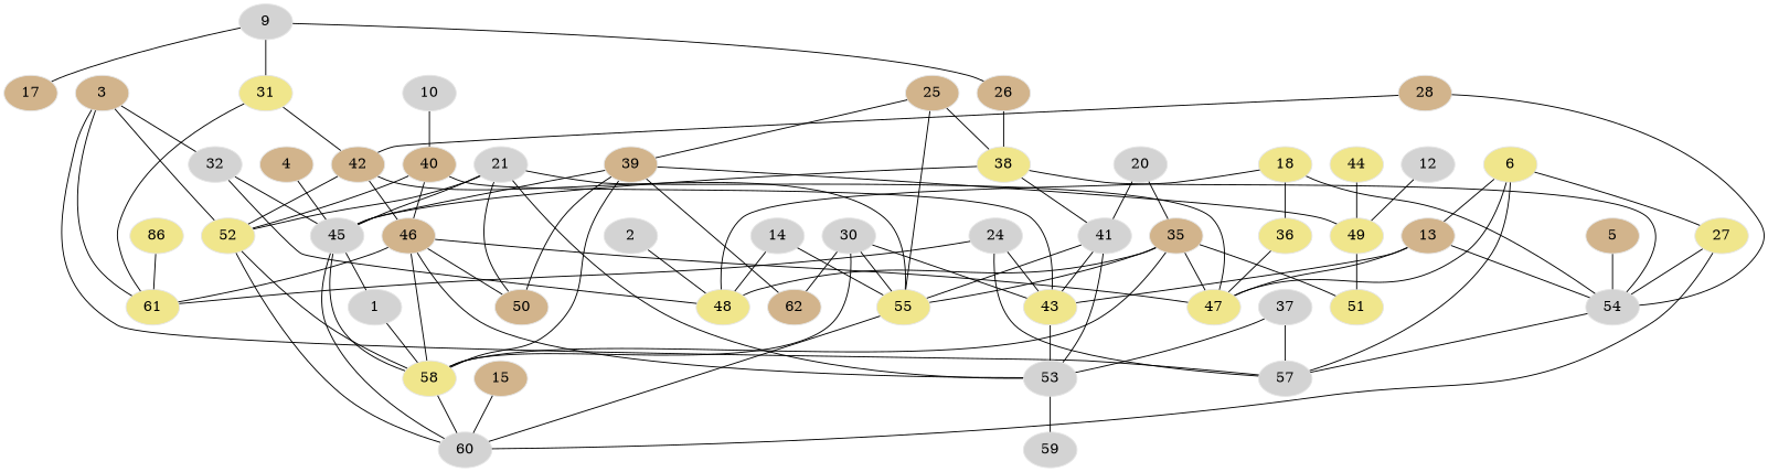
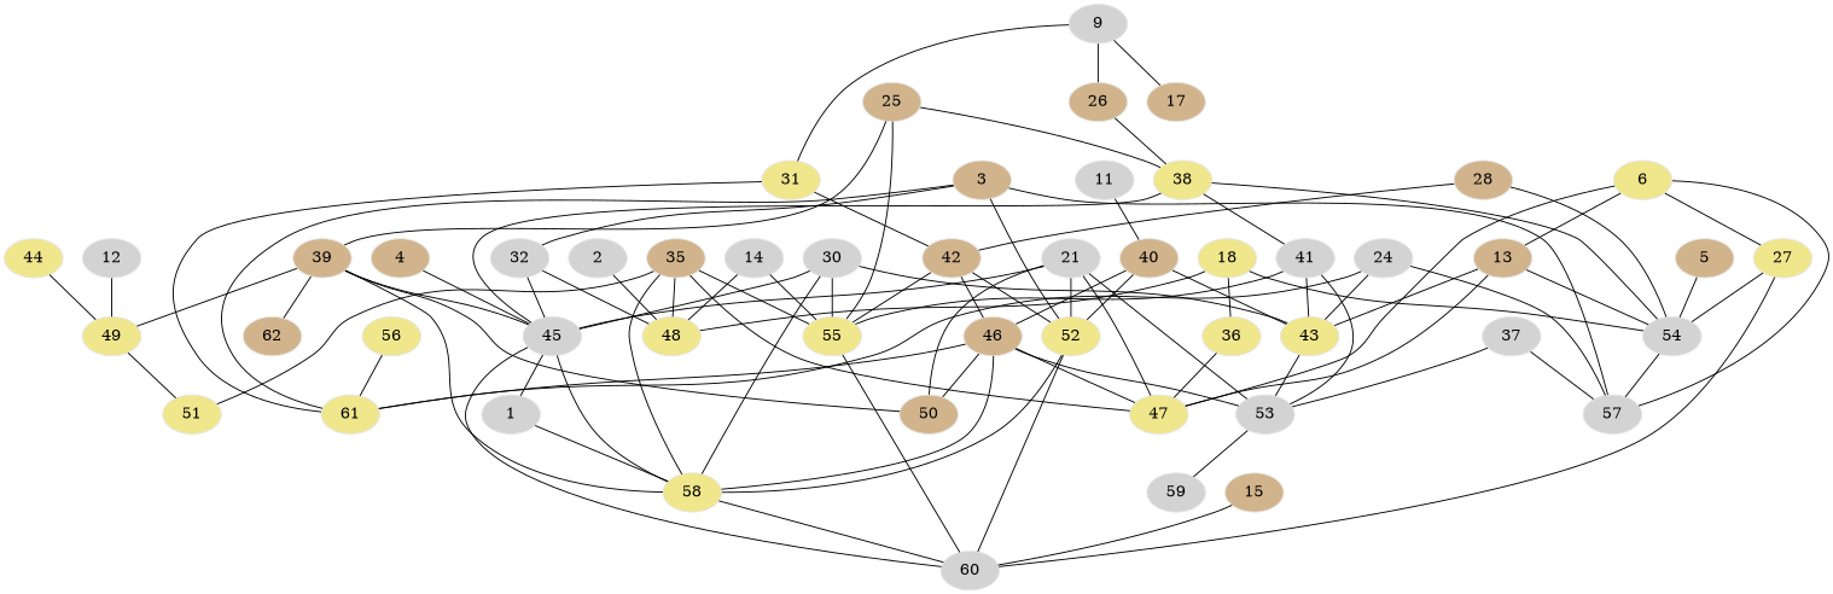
  graph {
    node [color=gray90 fillcolor=lightgrey style=filled]
    edge [weight=1.0]
    58 [fillcolor=khaki]
    1
    60
    48 [fillcolor=khaki]
    2
    3 [fillcolor=tan]
    32
    52 [fillcolor=khaki]
    57
    61 [fillcolor=khaki]
    45
    4 [fillcolor=tan]
    5 [fillcolor=tan]
    54
    6 [fillcolor=khaki]
    13 [fillcolor=tan]
    27 [fillcolor=khaki]
    47 [fillcolor=khaki]
    43 [fillcolor=khaki]
    17 [fillcolor=tan]
    9
    26 [fillcolor=tan]
    31 [fillcolor=khaki]
    38 [fillcolor=khaki]
    42 [fillcolor=tan]
    40 [fillcolor=tan]
-   10
+   10 [label=11]
    46 [fillcolor=tan]
    49 [fillcolor=khaki]
    12
    51 [fillcolor=khaki]
    53
    14
    55 [fillcolor=khaki]
    15 [fillcolor=tan]
    18 [fillcolor=khaki]
    36 [fillcolor=khaki]
    35 [fillcolor=tan]
-   20
    41
    21
    50 [fillcolor=tan]
    59
    24
    25 [fillcolor=tan]
    39 [fillcolor=tan]
    62 [fillcolor=tan]
    28 [fillcolor=tan]
    30
    37
    44 [fillcolor=khaki]
-   56 [fillcolor=khaki label=86]
+   56 [fillcolor=khaki]
    58 -- 60
    1 -- 58
    2 -- 48
    3 -- 32
    3 -- 52
    3 -- 57
    3 -- 61
    32 -- 48
    32 -- 45
    52 -- 58
    52 -- 60
    45 -- 58
    45 -- 1
    45 -- 60
    4 -- 45
    5 -- 54 [weight=2.0]
    54 -- 57
    6 -- 57
    6 -- 13
    6 -- 27
    6 -- 47
    13 -- 54
    13 -- 47
    13 -- 43
    27 -- 60
    27 -- 54
    43 -- 53
    9 -- 17
    9 -- 26
    9 -- 31
    26 -- 38
    31 -- 61
    31 -- 42
    38 -- 45
    38 -- 54
    38 -- 41
    42 -- 52
    42 -- 46
    42 -- 55
    40 -- 52
    40 -- 43
    40 -- 46
    10 -- 40
    46 -- 58
    46 -- 61
    46 -- 47
    46 -- 53
    46 -- 50
    49 -- 51
    12 -- 49
    53 -- 59
    14 -- 48
    14 -- 55
    55 -- 60
    15 -- 60
    18 -- 48
    18 -- 54
    18 -- 36
    36 -- 47
    35 -- 58
    35 -- 48
    35 -- 47
    35 -- 51
    35 -- 55
-   20 -- 35
-   20 -- 41
    41 -- 43
    41 -- 53
    41 -- 55
    21 -- 52
    21 -- 45
    21 -- 47
    21 -- 53
    21 -- 50
    24 -- 57
    24 -- 61
    24 -- 43
    25 -- 38
    25 -- 55
    25 -- 39
    39 -- 58
    39 -- 45
    39 -- 49
    39 -- 50
    39 -- 62
    28 -- 54
    28 -- 42
    30 -- 58
-   30 -- 62
+   30 -- 45
    30 -- 43
    30 -- 55
    37 -- 57
    37 -- 53
    44 -- 49
    56 -- 61
  }
